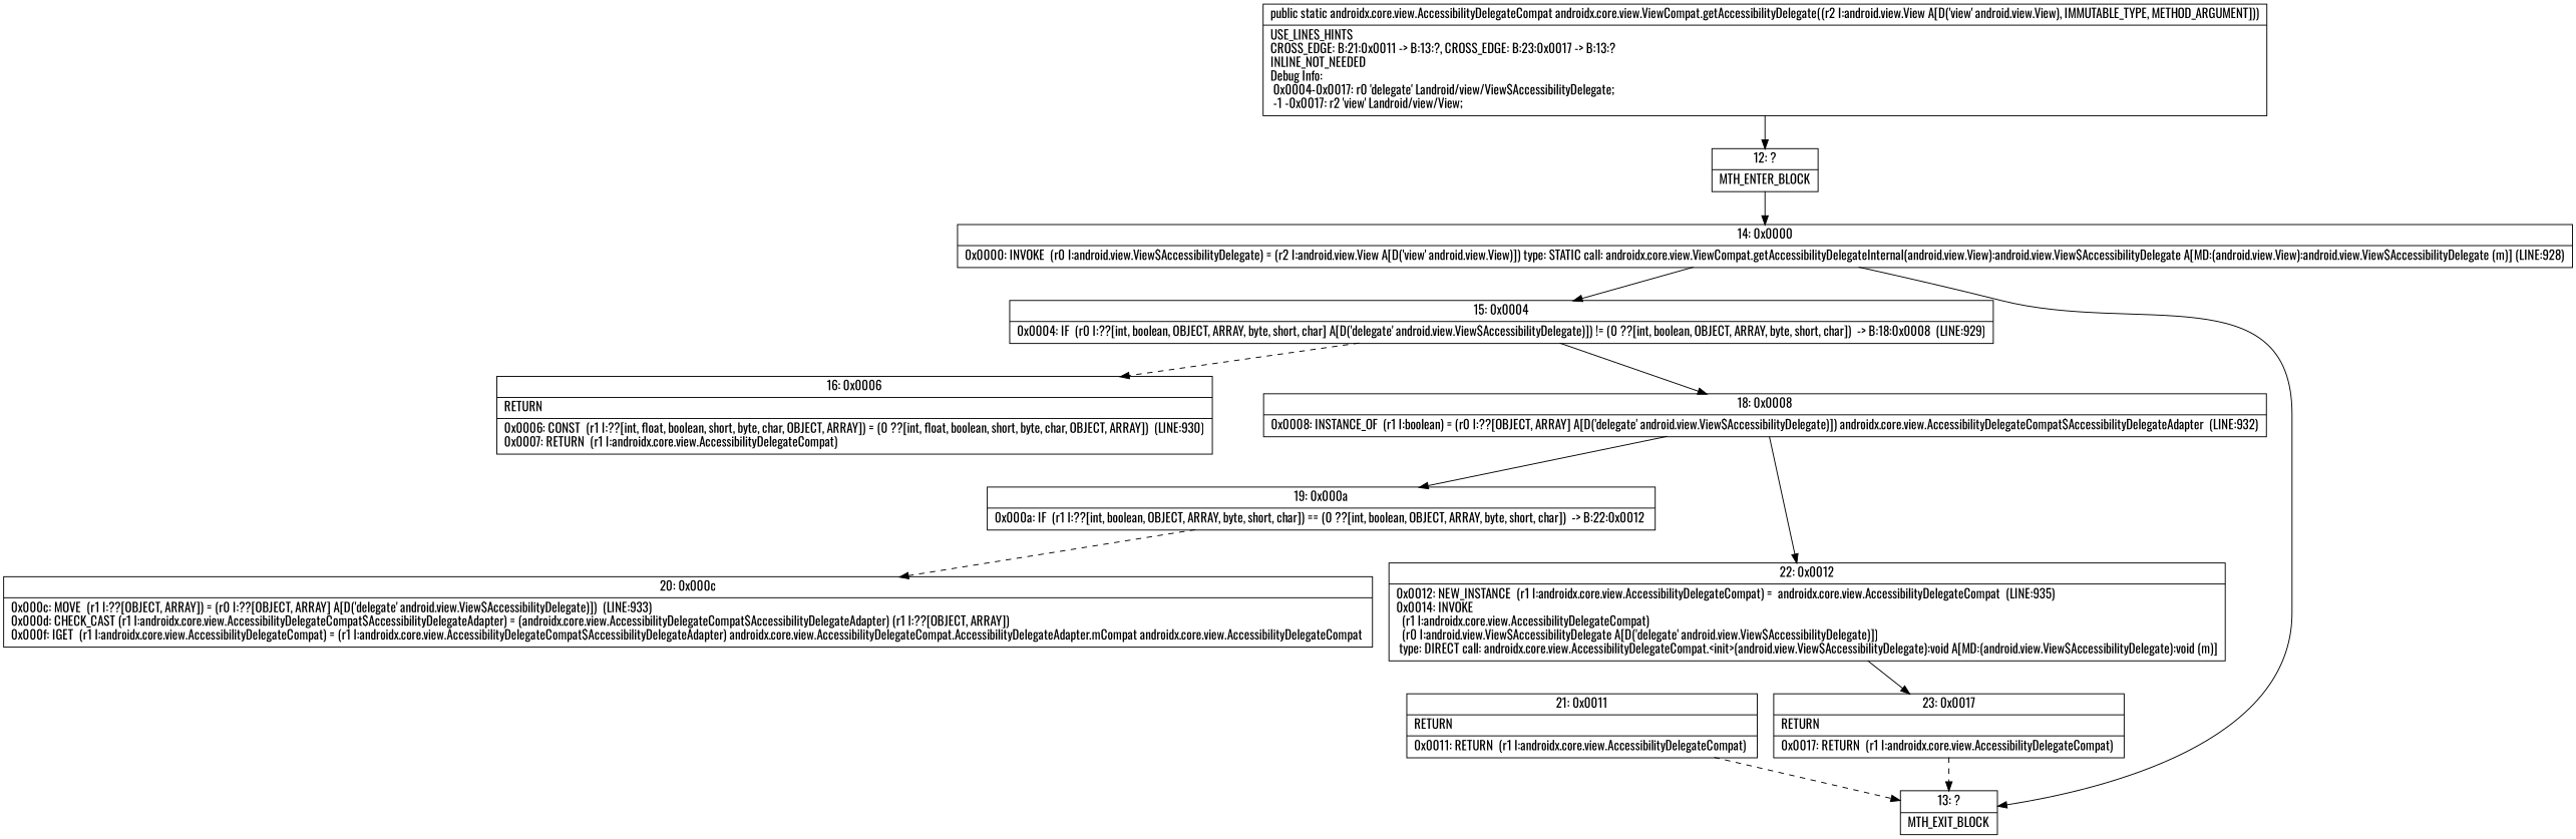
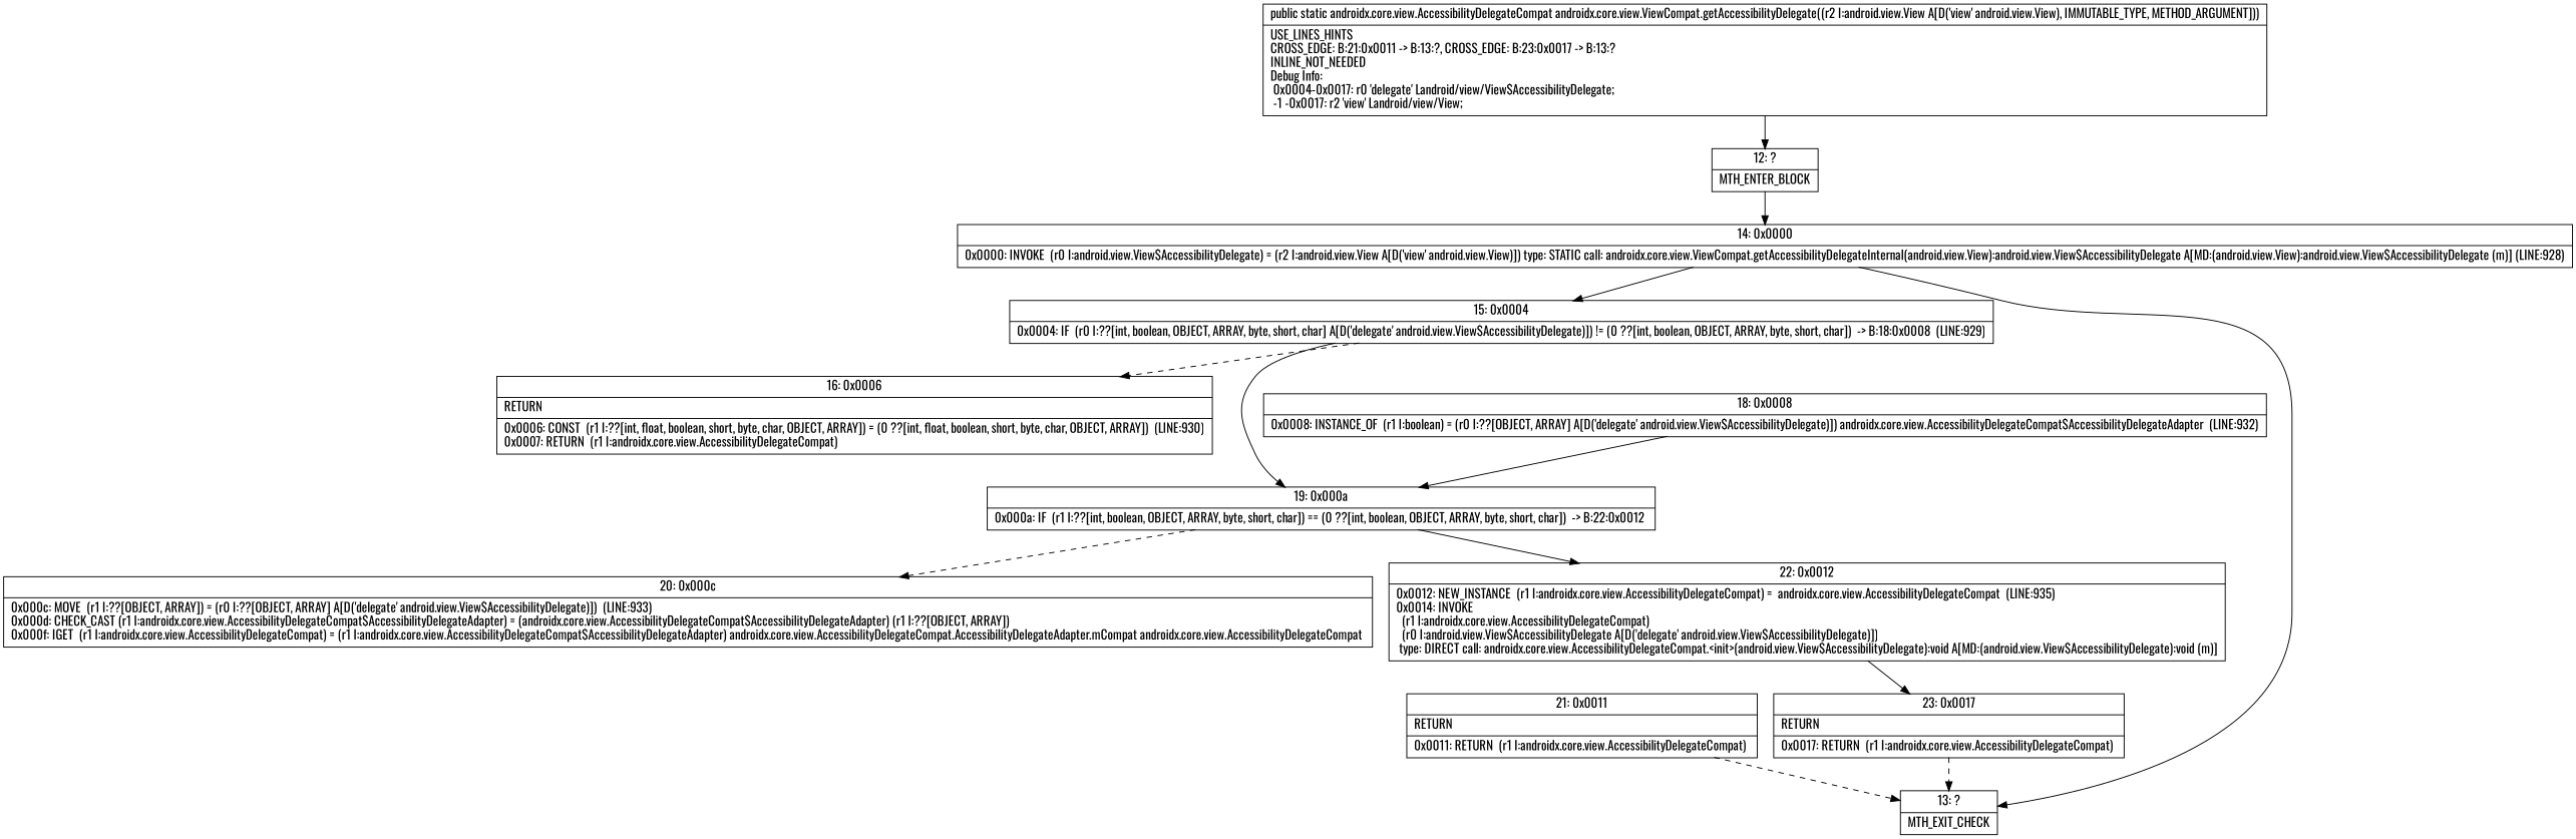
  digraph {
    fontname=Oswald
    node [fontname=Oswald shape=record]
    edge [fontname=Oswald]
    n1 [label="{12\:\ ?|MTH_ENTER_BLOCK\l}"]
    n2 [label="{14\:\ 0x0000|0x0000: INVOKE  (r0 I:android.view.View$AccessibilityDelegate) = (r2 I:android.view.View A[D('view' android.view.View)]) type: STATIC call: androidx.core.view.ViewCompat.getAccessibilityDelegateInternal(android.view.View):android.view.View$AccessibilityDelegate A[MD:(android.view.View):android.view.View$AccessibilityDelegate (m)] (LINE:928)\l}"]
    n3 [label="{15\:\ 0x0004|0x0004: IF  (r0 I:??[int, boolean, OBJECT, ARRAY, byte, short, char] A[D('delegate' android.view.View$AccessibilityDelegate)]) != (0 ??[int, boolean, OBJECT, ARRAY, byte, short, char])  \-\> B:18:0x0008  (LINE:929)\l}"]
-   n4 [label="{13\:\ ?|MTH_EXIT_BLOCK\l}"]
+   n4 [label="{13\:\ ?|MTH_EXIT_CHECK\l}"]
    n5 [label="{16\:\ 0x0006|RETURN\l|0x0006: CONST  (r1 I:??[int, float, boolean, short, byte, char, OBJECT, ARRAY]) = (0 ??[int, float, boolean, short, byte, char, OBJECT, ARRAY])  (LINE:930)\l0x0007: RETURN  (r1 I:androidx.core.view.AccessibilityDelegateCompat) \l}"]
    n6 [label="{18\:\ 0x0008|0x0008: INSTANCE_OF  (r1 I:boolean) = (r0 I:??[OBJECT, ARRAY] A[D('delegate' android.view.View$AccessibilityDelegate)]) androidx.core.view.AccessibilityDelegateCompat$AccessibilityDelegateAdapter  (LINE:932)\l}"]
    n7 [label="{19\:\ 0x000a|0x000a: IF  (r1 I:??[int, boolean, OBJECT, ARRAY, byte, short, char]) == (0 ??[int, boolean, OBJECT, ARRAY, byte, short, char])  \-\> B:22:0x0012 \l}"]
    n8 [label="{20\:\ 0x000c|0x000c: MOVE  (r1 I:??[OBJECT, ARRAY]) = (r0 I:??[OBJECT, ARRAY] A[D('delegate' android.view.View$AccessibilityDelegate)])  (LINE:933)\l0x000d: CHECK_CAST (r1 I:androidx.core.view.AccessibilityDelegateCompat$AccessibilityDelegateAdapter) = (androidx.core.view.AccessibilityDelegateCompat$AccessibilityDelegateAdapter) (r1 I:??[OBJECT, ARRAY]) \l0x000f: IGET  (r1 I:androidx.core.view.AccessibilityDelegateCompat) = (r1 I:androidx.core.view.AccessibilityDelegateCompat$AccessibilityDelegateAdapter) androidx.core.view.AccessibilityDelegateCompat.AccessibilityDelegateAdapter.mCompat androidx.core.view.AccessibilityDelegateCompat \l}"]
    n9 [label="{22\:\ 0x0012|0x0012: NEW_INSTANCE  (r1 I:androidx.core.view.AccessibilityDelegateCompat) =  androidx.core.view.AccessibilityDelegateCompat  (LINE:935)\l0x0014: INVOKE  \l  (r1 I:androidx.core.view.AccessibilityDelegateCompat)\l  (r0 I:android.view.View$AccessibilityDelegate A[D('delegate' android.view.View$AccessibilityDelegate)])\l type: DIRECT call: androidx.core.view.AccessibilityDelegateCompat.\<init\>(android.view.View$AccessibilityDelegate):void A[MD:(android.view.View$AccessibilityDelegate):void (m)]\l}"]
    n10 [label="{23\:\ 0x0017|RETURN\l|0x0017: RETURN  (r1 I:androidx.core.view.AccessibilityDelegateCompat) \l}"]
    n11 [label="{21\:\ 0x0011|RETURN\l|0x0011: RETURN  (r1 I:androidx.core.view.AccessibilityDelegateCompat) \l}"]
    n12 [label="{public static androidx.core.view.AccessibilityDelegateCompat androidx.core.view.ViewCompat.getAccessibilityDelegate((r2 I:android.view.View A[D('view' android.view.View), IMMUTABLE_TYPE, METHOD_ARGUMENT]))  | USE_LINES_HINTS\lCROSS_EDGE: B:21:0x0011 \-\> B:13:?, CROSS_EDGE: B:23:0x0017 \-\> B:13:?\lINLINE_NOT_NEEDED\lDebug Info:\l  0x0004\-0x0017: r0 'delegate' Landroid\/view\/View$AccessibilityDelegate;\l  \-1 \-0x0017: r2 'view' Landroid\/view\/View;\l}"]
    n1 -> n2
    n2 -> n3
    n2 -> n4
    n3 -> n5 [style=dashed]
-   n3 -> n6
+   n3 -> n7
    n6 -> n7
    n7 -> n8 [style=dashed]
-   n6 -> n9
+   n7 -> n9
    n9 -> n10
    n10 -> n4 [style=dashed]
    n11 -> n4 [style=dashed]
    n12 -> n1
  }
